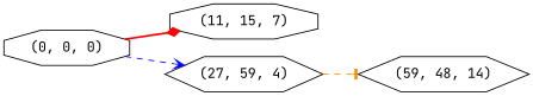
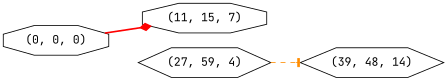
  digraph {
    fontname="JetBrains Mono"
    rankdir=LR
    node [fontname="JetBrains Mono" shape=octagon]
    edge [fontname="JetBrains Mono" style=dashed]
    n1 [label="(11, 15, 7)"]
    "(0, 0, 0)"
    "(27, 59, 4)" [shape=hexagon]
-   "(39, 48, 14)" [shape=hexagon label="(59, 48, 14)"]
+   "(39, 48, 14)" [shape=hexagon]
    "(0, 0, 0)" -> n1 [arrowhead=diamond color=red style=bold]
-   "(0, 0, 0)" -> "(27, 59, 4)" [arrowhead=vee color=blue]
    "(27, 59, 4)" -> "(39, 48, 14)" [arrowhead=tee color=darkorange]
  }
